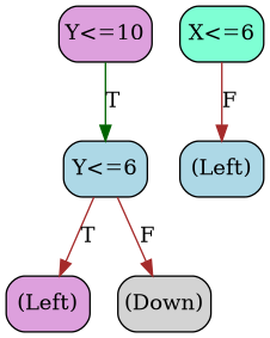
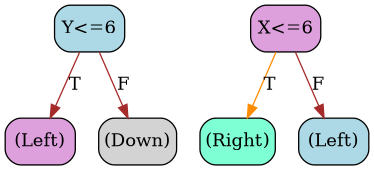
  digraph {
    node [fillcolor=plum margin="0.05,0.05" shape=box style="rounded,filled"]
    edge [color=brown]
    n1 [label="(Left)"]
    n2 [fillcolor=lightgrey label="(Down)"]
    n3 [fillcolor=lightblue label="Y<=6"]
+   n4 [fillcolor=aquamarine label="(Right)"]
    n5 [fillcolor=lightblue label="(Left)"]
-   n6 [fillcolor=aquamarine label="X<=6"]
-   n7 [label="Y<=10"]
+   n6 [label="X<=6"]
    n3 -> n1 [label=T]
    n3 -> n2 [label=F]
+   n6 -> n4 [color=darkorange label=T]
    n6 -> n5 [label=F]
-   n7 -> n3 [color=darkgreen label=T]
  }
